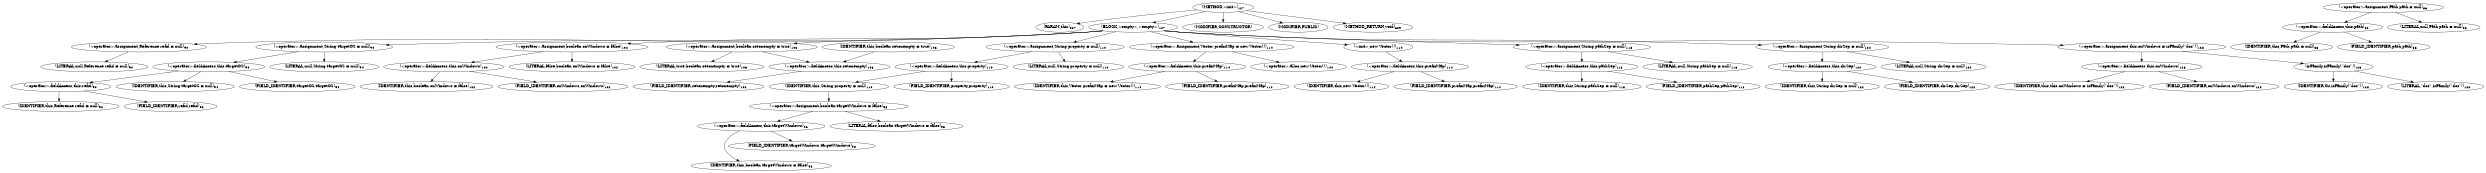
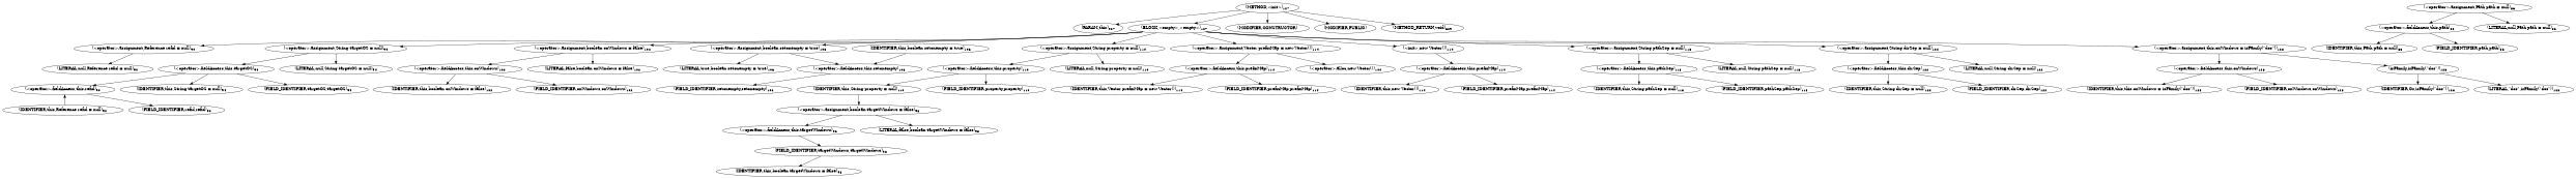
  digraph {
    n1 [label=<(METHOD,&lt;init&gt;)<SUB>127</SUB>>]
    n2 [label=<(PARAM,this)<SUB>927</SUB>>]
    n3 [label=<(BLOCK,&lt;empty&gt;,&lt;empty&gt;)<SUB>127</SUB>>]
    n4 [label=<(MODIFIER,CONSTRUCTOR)>]
    n5 [label=<(MODIFIER,PUBLIC)>]
    n6 [label=<(METHOD_RETURN,void)<SUB>629</SUB>>]
    n7 [label=<(&lt;operator&gt;.assignment,Reference refid = null)<SUB>90</SUB>>]
    n8 [label=<(&lt;operator&gt;.assignment,String targetOS = null)<SUB>94</SUB>>]
    n9 [label=<(&lt;operator&gt;.assignment,boolean onWindows = false)<SUB>102</SUB>>]
    n10 [label=<(&lt;operator&gt;.assignment,boolean setonempty = true)<SUB>106</SUB>>]
    n11 [label=<(&lt;operator&gt;.assignment,String property = null)<SUB>110</SUB>>]
    n12 [label=<(&lt;operator&gt;.assignment,Vector prefixMap = new Vector())<SUB>114</SUB>>]
    n13 [label=<(&lt;init&gt;,new Vector())<SUB>114</SUB>>]
    n14 [label=<(&lt;operator&gt;.assignment,String pathSep = null)<SUB>118</SUB>>]
    n15 [label=<(&lt;operator&gt;.assignment,String dirSep = null)<SUB>122</SUB>>]
    n16 [label=<(&lt;operator&gt;.assignment,this.onWindows = isFamily(&quot;dos&quot;))<SUB>128</SUB>>]
    n17 [label=<(&lt;operator&gt;.assignment,Path path = null)<SUB>86</SUB>>]
    n18 [label=<(&lt;operator&gt;.fieldAccess,this.path)<SUB>86</SUB>>]
    n19 [label=<(LITERAL,null,Path path = null)<SUB>86</SUB>>]
    n20 [label=<(LITERAL,null,Reference refid = null)<SUB>90</SUB>>]
    n21 [label=<(&lt;operator&gt;.fieldAccess,this.targetOS)<SUB>94</SUB>>]
    n22 [label=<(LITERAL,null,String targetOS = null)<SUB>94</SUB>>]
    n23 [label=<(&lt;operator&gt;.assignment,boolean targetWindows = false)<SUB>98</SUB>>]
    n24 [label=<(&lt;operator&gt;.fieldAccess,this.targetWindows)<SUB>96</SUB>>]
    n25 [label=<(LITERAL,false,boolean targetWindows = false)<SUB>98</SUB>>]
    n26 [label=<(&lt;operator&gt;.fieldAccess,this.onWindows)<SUB>102</SUB>>]
    n27 [label=<(LITERAL,false,boolean onWindows = false)<SUB>102</SUB>>]
    n28 [label=<(&lt;operator&gt;.fieldAccess,this.setonempty)<SUB>106</SUB>>]
    n29 [label=<(LITERAL,true,boolean setonempty = true)<SUB>106</SUB>>]
    n30 [label=<(&lt;operator&gt;.fieldAccess,this.property)<SUB>110</SUB>>]
    n31 [label=<(LITERAL,null,String property = null)<SUB>110</SUB>>]
    n32 [label=<(&lt;operator&gt;.fieldAccess,this.prefixMap)<SUB>114</SUB>>]
    n33 [label=<(&lt;operator&gt;.alloc,new Vector())<SUB>144</SUB>>]
    n34 [label=<(&lt;operator&gt;.fieldAccess,this.prefixMap)<SUB>114</SUB>>]
    n35 [label=<(&lt;operator&gt;.fieldAccess,this.pathSep)<SUB>118</SUB>>]
    n36 [label=<(LITERAL,null,String pathSep = null)<SUB>118</SUB>>]
    n37 [label=<(&lt;operator&gt;.fieldAccess,this.dirSep)<SUB>122</SUB>>]
    n38 [label=<(LITERAL,null,String dirSep = null)<SUB>122</SUB>>]
    n39 [label=<(&lt;operator&gt;.fieldAccess,this.onWindows)<SUB>128</SUB>>]
    n40 [label=<(isFamily,isFamily(&quot;dos&quot;))<SUB>128</SUB>>]
    n41 [label=<(IDENTIFIER,this,Path path = null)<SUB>86</SUB>>]
    n42 [label=<(FIELD_IDENTIFIER,path,path)<SUB>86</SUB>>]
    n43 [label=<(&lt;operator&gt;.fieldAccess,this.refid)<SUB>90</SUB>>]
    n44 [label=<(IDENTIFIER,this,Reference refid = null)<SUB>90</SUB>>]
    n45 [label=<(FIELD_IDENTIFIER,refid,refid)<SUB>90</SUB>>]
    n46 [label=<(IDENTIFIER,this,String targetOS = null)<SUB>94</SUB>>]
    n47 [label=<(FIELD_IDENTIFIER,targetOS,targetOS)<SUB>94</SUB>>]
    n48 [label=<(IDENTIFIER,this,boolean targetWindows = false)<SUB>98</SUB>>]
    n49 [label=<(FIELD_IDENTIFIER,targetWindows,targetWindows)<SUB>98</SUB>>]
    n50 [label=<(IDENTIFIER,this,boolean onWindows = false)<SUB>102</SUB>>]
    n51 [label=<(FIELD_IDENTIFIER,onWindows,onWindows)<SUB>102</SUB>>]
    n52 [label=<(FIELD_IDENTIFIER,setonempty,setonempty)<SUB>106</SUB>>]
    n53 [label=<(IDENTIFIER,this,boolean setonempty = true)<SUB>106</SUB>>]
    n54 [label=<(IDENTIFIER,this,String property = null)<SUB>110</SUB>>]
    n55 [label=<(FIELD_IDENTIFIER,property,property)<SUB>110</SUB>>]
    n56 [label=<(IDENTIFIER,this,Vector prefixMap = new Vector())<SUB>114</SUB>>]
    n57 [label=<(FIELD_IDENTIFIER,prefixMap,prefixMap)<SUB>114</SUB>>]
    n58 [label=<(IDENTIFIER,this,new Vector())<SUB>114</SUB>>]
    n59 [label=<(FIELD_IDENTIFIER,prefixMap,prefixMap)<SUB>114</SUB>>]
    n60 [label=<(IDENTIFIER,this,String pathSep = null)<SUB>118</SUB>>]
    n61 [label=<(FIELD_IDENTIFIER,pathSep,pathSep)<SUB>118</SUB>>]
    n62 [label=<(IDENTIFIER,this,String dirSep = null)<SUB>122</SUB>>]
    n63 [label=<(FIELD_IDENTIFIER,dirSep,dirSep)<SUB>122</SUB>>]
    n64 [label=<(IDENTIFIER,this,this.onWindows = isFamily(&quot;dos&quot;))<SUB>128</SUB>>]
    n65 [label=<(FIELD_IDENTIFIER,onWindows,onWindows)<SUB>128</SUB>>]
    n66 [label=<(IDENTIFIER,Os,isFamily(&quot;dos&quot;))<SUB>128</SUB>>]
    n67 [label=<(LITERAL,&quot;dos&quot;,isFamily(&quot;dos&quot;))<SUB>128</SUB>>]
    n1 -> n2
    n1 -> n3
    n1 -> n4
    n1 -> n5
    n1 -> n6
    n3 -> n7
    n3 -> n8
    n3 -> n9
    n3 -> n10
    n3 -> n11
    n3 -> n12
    n3 -> n13
    n3 -> n14
    n3 -> n15
    n3 -> n16
    n7 -> n20
    n8 -> n21
    n8 -> n22
    n9 -> n26
    n9 -> n27
    n10 -> n28
    n10 -> n29
    n11 -> n30
    n11 -> n31
    n12 -> n32
    n12 -> n33
    n13 -> n34
    n14 -> n35
    n14 -> n36
    n15 -> n37
    n15 -> n38
    n16 -> n39
    n16 -> n40
    n17 -> n18
    n17 -> n19
    n18 -> n41
    n18 -> n42
    n21 -> n43
    n21 -> n46
    n21 -> n47
    n23 -> n24
    n23 -> n25
-   n24 -> n48
+   n49 -> n48
    n24 -> n49
    n26 -> n50
    n26 -> n51
    n28 -> n52
    n30 -> n54
    n30 -> n55
    n32 -> n56
    n32 -> n57
    n34 -> n58
    n34 -> n59
    n35 -> n60
    n35 -> n61
    n37 -> n62
    n37 -> n63
    n39 -> n64
    n39 -> n65
    n40 -> n66
    n40 -> n67
-   n43 -> n44
+   n44 -> n43
    n43 -> n45
    n53 -> n28
    n54 -> n23
  }
